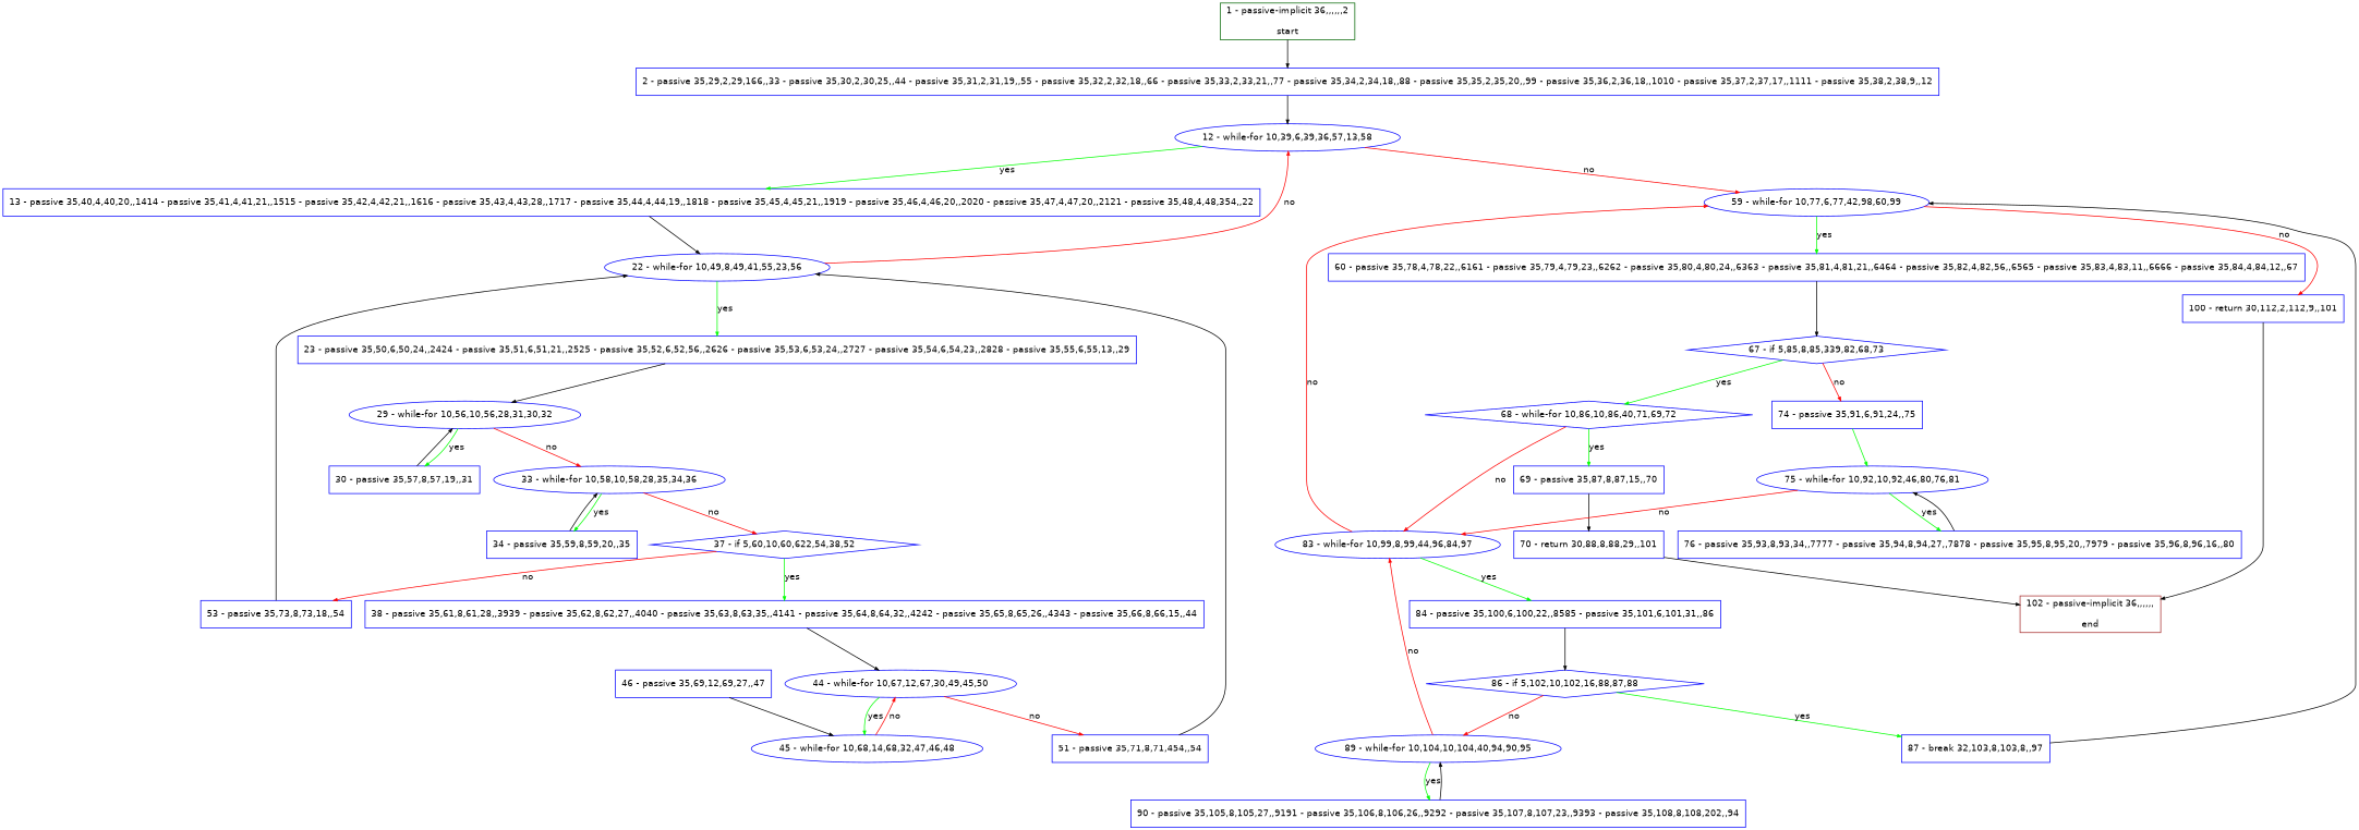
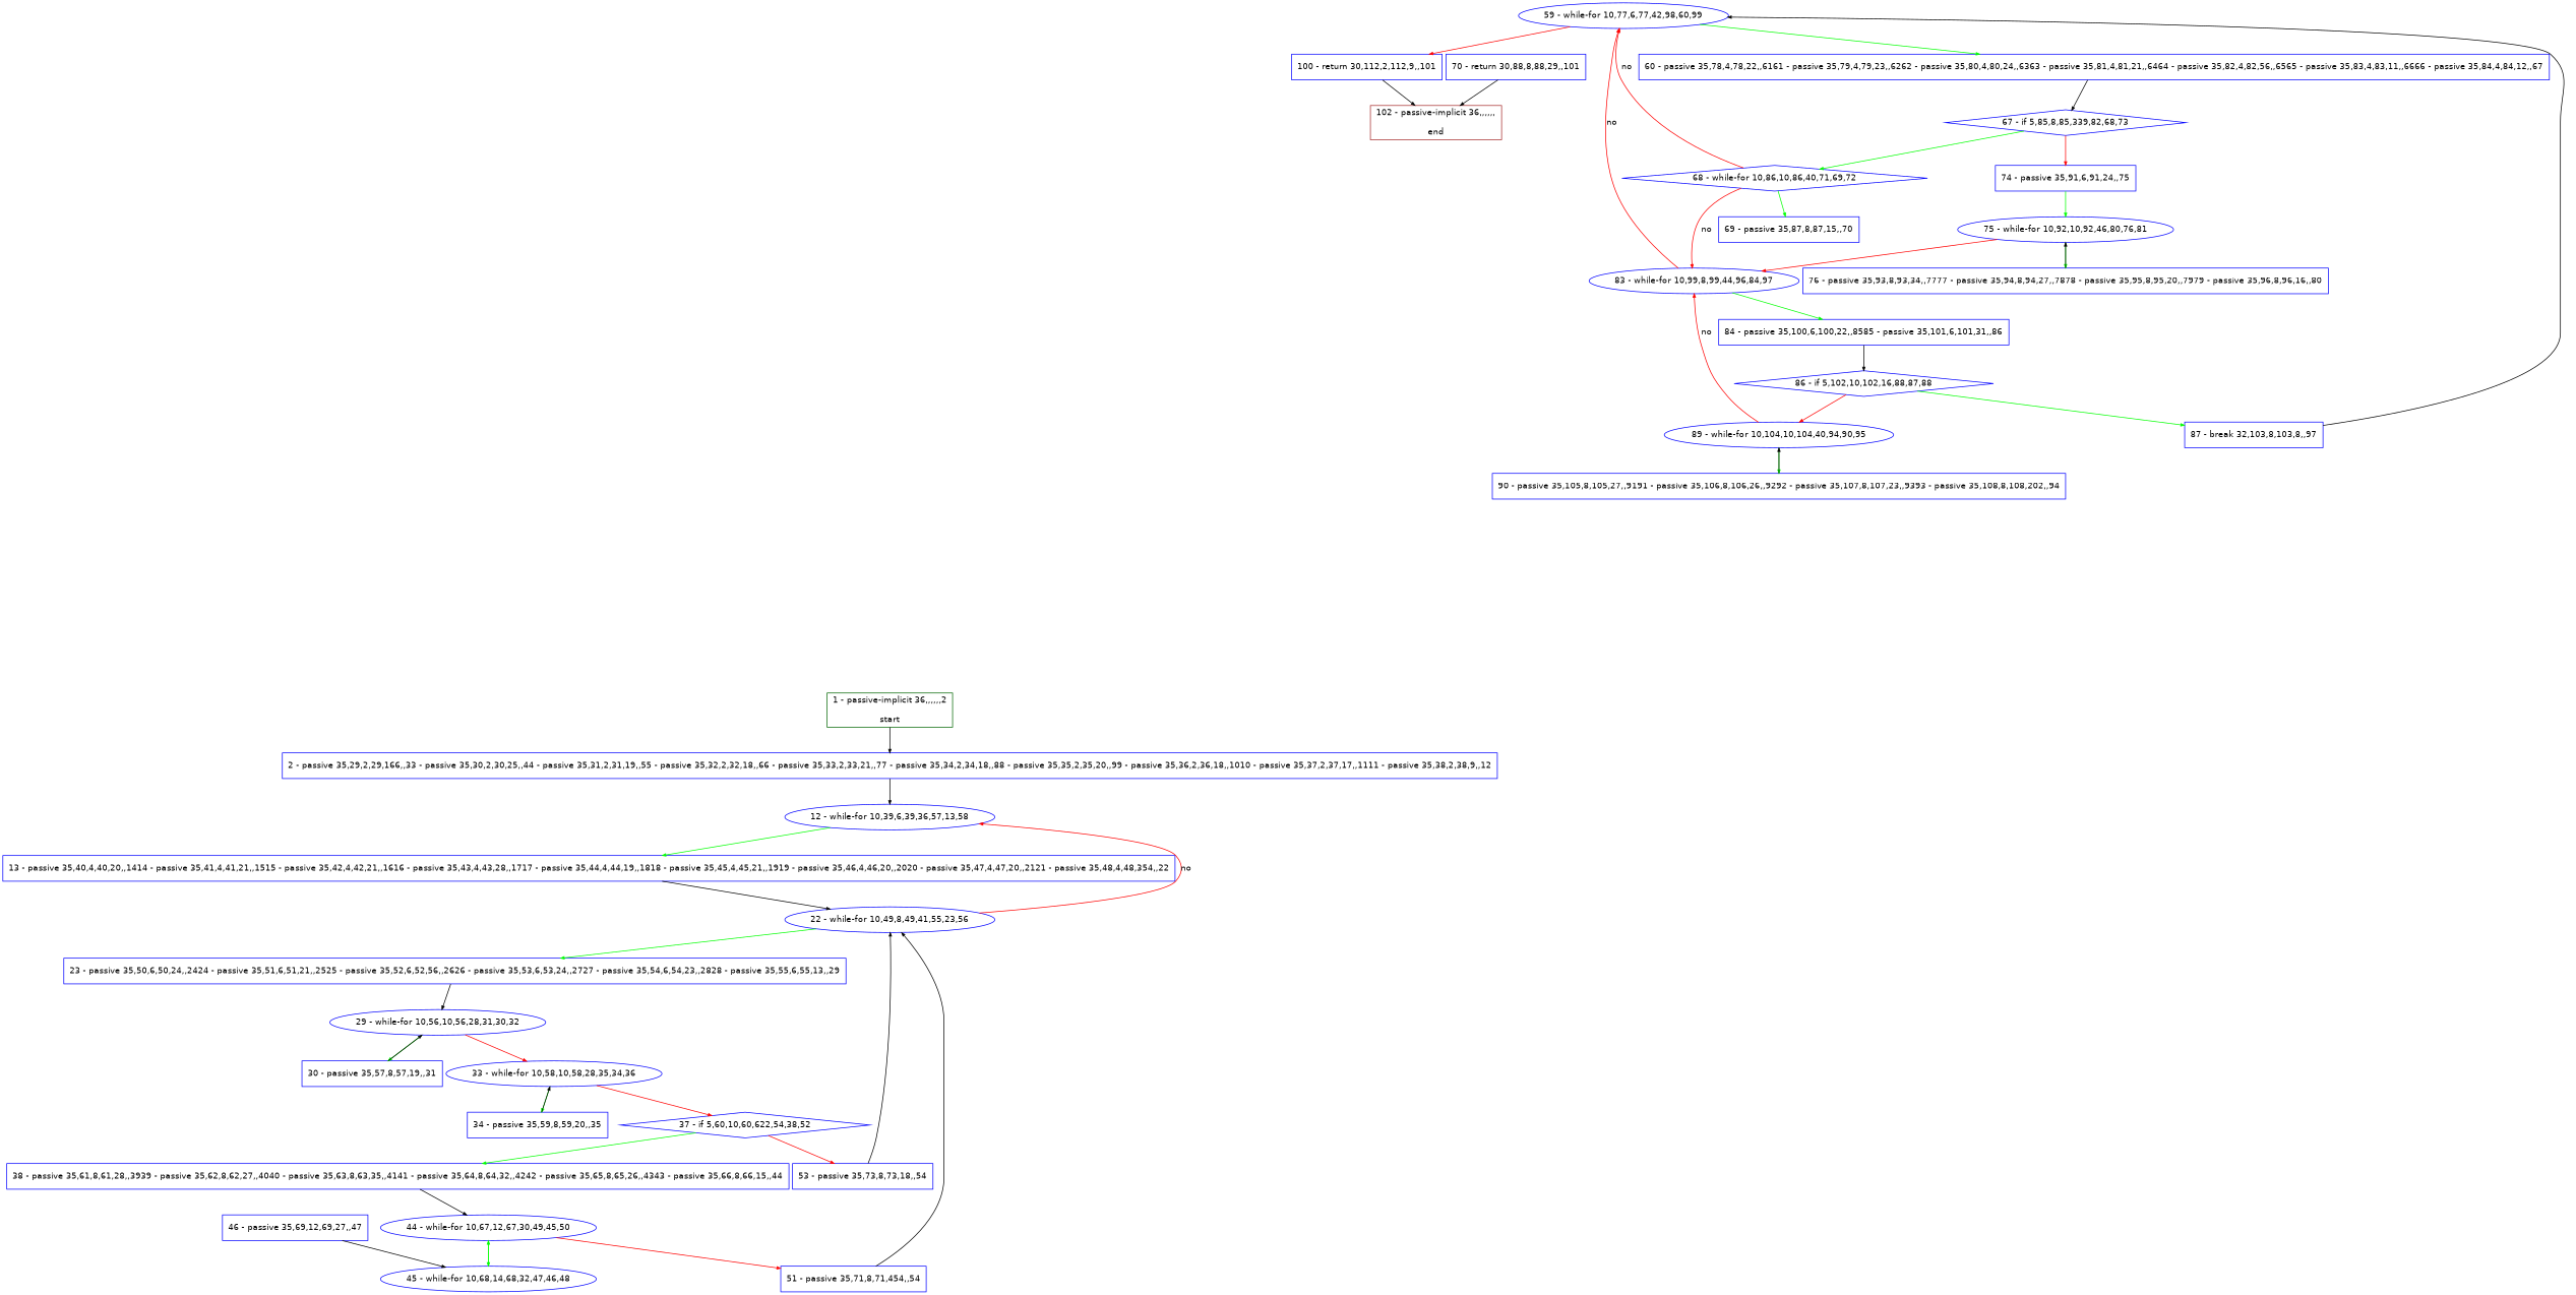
  digraph {
    bgcolor=white
    compound=true
    fillcolor="#FFFFCC"
    fontname="DejaVu Sans"
    fontsize=12
    pack=true
    packmode=clust
    style="rounded,filled"
    node [color="#0000ff" compound=true fillcolor="#ffffff" fixedsize=false fontname="DejaVu Sans" fontsize=12 node_initialized=no shape=box style=filled]
    edge [arrowhead=normal arrowsize=0.5 arrowtail=none color="#000000" compound=true dir=forward fontcolor=black fontname="DejaVu Sans" fontsize=12]
    n1 [label="2 - passive 35,29,2,29,166,,33 - passive 35,30,2,30,25,,44 - passive 35,31,2,31,19,,55 - passive 35,32,2,32,18,,66 - passive 35,33,2,33,21,,77 - passive 35,34,2,34,18,,88 - passive 35,35,2,35,20,,99 - passive 35,36,2,36,18,,1010 - passive 35,37,2,37,17,,1111 - passive 35,38,2,38,9,,12"]
    n2 [label="12 - while-for 10,39,6,39,36,57,13,58" shape=oval]
    n3 [label="13 - passive 35,40,4,40,20,,1414 - passive 35,41,4,41,21,,1515 - passive 35,42,4,42,21,,1616 - passive 35,43,4,43,28,,1717 - passive 35,44,4,44,19,,1818 - passive 35,45,4,45,21,,1919 - passive 35,46,4,46,20,,2020 - passive 35,47,4,47,20,,2121 - passive 35,48,4,48,354,,22"]
    n4 [label="59 - while-for 10,77,6,77,42,98,60,99" shape=oval]
    n5 [color="#006400" label="1 - passive-implicit 36,,,,,,2\n\nstart"]
    n6 [label="22 - while-for 10,49,8,49,41,55,23,56" shape=oval]
    n7 [label="60 - passive 35,78,4,78,22,,6161 - passive 35,79,4,79,23,,6262 - passive 35,80,4,80,24,,6363 - passive 35,81,4,81,21,,6464 - passive 35,82,4,82,56,,6565 - passive 35,83,4,83,11,,6666 - passive 35,84,4,84,12,,67"]
    n8 [label="100 - return 30,112,2,112,9,,101"]
    n9 [label="23 - passive 35,50,6,50,24,,2424 - passive 35,51,6,51,21,,2525 - passive 35,52,6,52,56,,2626 - passive 35,53,6,53,24,,2727 - passive 35,54,6,54,23,,2828 - passive 35,55,6,55,13,,29"]
    n10 [label="67 - if 5,85,8,85,339,82,68,73" shape=diamond]
    n11 [color="#a52a2a" label="102 - passive-implicit 36,,,,,,\n\nend"]
    n12 [label="29 - while-for 10,56,10,56,28,31,30,32" shape=oval]
    n13 [label="30 - passive 35,57,8,57,19,,31"]
    n14 [label="33 - while-for 10,58,10,58,28,35,34,36" shape=oval]
    n15 [label="34 - passive 35,59,8,59,20,,35"]
    n16 [label="37 - if 5,60,10,60,622,54,38,52" shape=diamond]
    n17 [label="38 - passive 35,61,8,61,28,,3939 - passive 35,62,8,62,27,,4040 - passive 35,63,8,63,35,,4141 - passive 35,64,8,64,32,,4242 - passive 35,65,8,65,26,,4343 - passive 35,66,8,66,15,,44"]
    n18 [label="53 - passive 35,73,8,73,18,,54"]
    n19 [label="44 - while-for 10,67,12,67,30,49,45,50" shape=oval]
    n20 [label="45 - while-for 10,68,14,68,32,47,46,48" shape=oval]
    n21 [label="51 - passive 35,71,8,71,454,,54"]
    n22 [label="46 - passive 35,69,12,69,27,,47"]
    n23 [label="68 - while-for 10,86,10,86,40,71,69,72" shape=diamond]
    n24 [label="74 - passive 35,91,6,91,24,,75"]
    n25 [label="69 - passive 35,87,8,87,15,,70"]
    n26 [label="83 - while-for 10,99,8,99,44,96,84,97" shape=oval]
    n27 [label="75 - while-for 10,92,10,92,46,80,76,81" shape=oval]
    n28 [label="70 - return 30,88,8,88,29,,101"]
    n29 [label="84 - passive 35,100,6,100,22,,8585 - passive 35,101,6,101,31,,86"]
    n30 [label="76 - passive 35,93,8,93,34,,7777 - passive 35,94,8,94,27,,7878 - passive 35,95,8,95,20,,7979 - passive 35,96,8,96,16,,80"]
    n31 [label="86 - if 5,102,10,102,16,88,87,88" shape=diamond]
    n32 [label="87 - break 32,103,8,103,8,,97"]
    n33 [label="89 - while-for 10,104,10,104,40,94,90,95" shape=oval]
    n34 [label="90 - passive 35,105,8,105,27,,9191 - passive 35,106,8,106,26,,9292 - passive 35,107,8,107,23,,9393 - passive 35,108,8,108,202,,94"]
    n1 -> n2
    n2 -> n3 [color="#00ff00" label=yes]
-   n2 -> n4 [color="#ff0000" label=no]
+   n23 -> n4 [color="#ff0000" label=no]
    n3 -> n6
    n4 -> n7 [color="#00ff00" label=yes]
    n4 -> n8 [color="#ff0000" label=no]
    n5 -> n1
    n6 -> n2 [color="#ff0000" label=no]
    n6 -> n9 [color="#00ff00" label=yes]
    n7 -> n10
    n8 -> n11
    n9 -> n12
    n10 -> n23 [color="#00ff00" label=yes]
    n10 -> n24 [color="#ff0000" label=no]
    n12 -> n13 [color="#00ff00" label=yes]
    n12 -> n14 [color="#ff0000" label=no]
    n13 -> n12
    n14 -> n15 [color="#00ff00" label=yes]
    n14 -> n16 [color="#ff0000" label=no]
    n15 -> n14
    n16 -> n17 [color="#00ff00" label=yes]
    n16 -> n18 [color="#ff0000" label=no]
    n17 -> n19
    n18 -> n6
    n19 -> n20 [color="#00ff00" label=yes]
    n19 -> n21 [color="#ff0000" label=no]
-   n20 -> n19 [color="#ff0000" label=no]
+   n20 -> n19 [color="#00ff00" label=no]
    n21 -> n6
    n22 -> n20
    n23 -> n25 [color="#00ff00" label=yes]
    n23 -> n26 [color="#ff0000" label=no]
    n24 -> n27 [color="#00ff00"]
-   n25 -> n28
    n26 -> n4 [color="#ff0000" label=no]
    n26 -> n29 [color="#00ff00" label=yes]
    n27 -> n26 [color="#ff0000" label=no]
    n27 -> n30 [color="#00ff00" label=yes]
    n28 -> n11
    n29 -> n31
    n30 -> n27
    n31 -> n32 [color="#00ff00" label=yes]
    n31 -> n33 [color="#ff0000" label=no]
    n32 -> n4
    n33 -> n26 [color="#ff0000" label=no]
    n33 -> n34 [color="#00ff00" label=yes]
    n34 -> n33
  }
